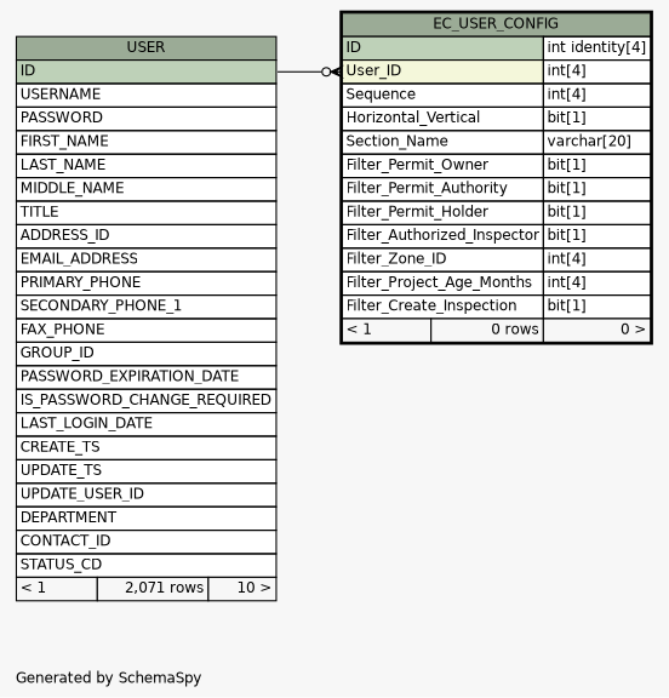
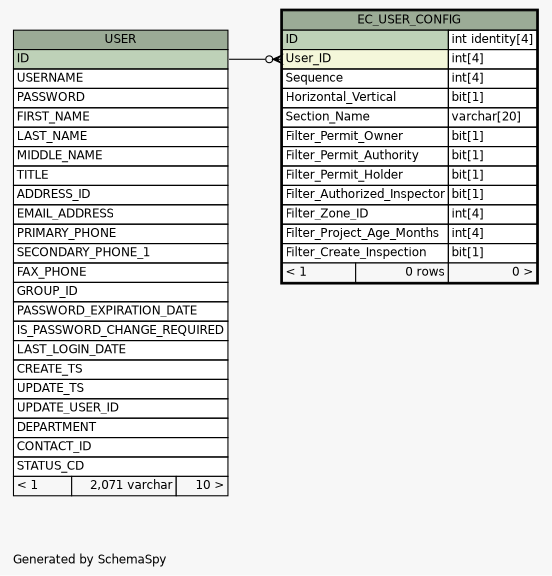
  digraph {
    bgcolor="#f7f7f7"
    fontname=Helvetica
    fontsize=11
    label="\nGenerated by SchemaSpy"
    labeljust=l
    nodesep=0.18
    rankdir=RL
    ranksep=0.46
    node [fontname=Helvetica fontsize=11 shape=plaintext]
    n1 [label=<     <TABLE BORDER="2" CELLBORDER="1" CELLSPACING="0" BGCOLOR="#ffffff">       <TR><TD COLSPAN="3" BGCOLOR="#9bab96" ALIGN="CENTER">EC_USER_CONFIG</TD></TR>       <TR><TD PORT="ID" COLSPAN="2" BGCOLOR="#bed1b8" ALIGN="LEFT">ID</TD><TD PORT="ID.type" ALIGN="LEFT">int identity[4]</TD></TR>       <TR><TD PORT="User_ID" COLSPAN="2" BGCOLOR="#f4f7da" ALIGN="LEFT">User_ID</TD><TD PORT="User_ID.type" ALIGN="LEFT">int[4]</TD></TR>       <TR><TD PORT="Sequence" COLSPAN="2" ALIGN="LEFT">Sequence</TD><TD PORT="Sequence.type" ALIGN="LEFT">int[4]</TD></TR>       <TR><TD PORT="Horizontal_Vertical" COLSPAN="2" ALIGN="LEFT">Horizontal_Vertical</TD><TD PORT="Horizontal_Vertical.type" ALIGN="LEFT">bit[1]</TD></TR>       <TR><TD PORT="Section_Name" COLSPAN="2" ALIGN="LEFT">Section_Name</TD><TD PORT="Section_Name.type" ALIGN="LEFT">varchar[20]</TD></TR>       <TR><TD PORT="Filter_Permit_Owner" COLSPAN="2" ALIGN="LEFT">Filter_Permit_Owner</TD><TD PORT="Filter_Permit_Owner.type" ALIGN="LEFT">bit[1]</TD></TR>       <TR><TD PORT="Filter_Permit_Authority" COLSPAN="2" ALIGN="LEFT">Filter_Permit_Authority</TD><TD PORT="Filter_Permit_Authority.type" ALIGN="LEFT">bit[1]</TD></TR>       <TR><TD PORT="Filter_Permit_Holder" COLSPAN="2" ALIGN="LEFT">Filter_Permit_Holder</TD><TD PORT="Filter_Permit_Holder.type" ALIGN="LEFT">bit[1]</TD></TR>       <TR><TD PORT="Filter_Authorized_Inspector" COLSPAN="2" ALIGN="LEFT">Filter_Authorized_Inspector</TD><TD PORT="Filter_Authorized_Inspector.type" ALIGN="LEFT">bit[1]</TD></TR>       <TR><TD PORT="Filter_Zone_ID" COLSPAN="2" ALIGN="LEFT">Filter_Zone_ID</TD><TD PORT="Filter_Zone_ID.type" ALIGN="LEFT">int[4]</TD></TR>       <TR><TD PORT="Filter_Project_Age_Months" COLSPAN="2" ALIGN="LEFT">Filter_Project_Age_Months</TD><TD PORT="Filter_Project_Age_Months.type" ALIGN="LEFT">int[4]</TD></TR>       <TR><TD PORT="Filter_Create_Inspection" COLSPAN="2" ALIGN="LEFT">Filter_Create_Inspection</TD><TD PORT="Filter_Create_Inspection.type" ALIGN="LEFT">bit[1]</TD></TR>       <TR><TD ALIGN="LEFT" BGCOLOR="#f7f7f7">&lt; 1</TD><TD ALIGN="RIGHT" BGCOLOR="#f7f7f7">0 rows</TD><TD ALIGN="RIGHT" BGCOLOR="#f7f7f7">0 &gt;</TD></TR>     </TABLE>>]
-   n2 [label=<     <TABLE BORDER="0" CELLBORDER="1" CELLSPACING="0" BGCOLOR="#ffffff">       <TR><TD COLSPAN="3" BGCOLOR="#9bab96" ALIGN="CENTER">USER</TD></TR>       <TR><TD PORT="ID" COLSPAN="3" BGCOLOR="#bed1b8" ALIGN="LEFT">ID</TD></TR>       <TR><TD PORT="USERNAME" COLSPAN="3" ALIGN="LEFT">USERNAME</TD></TR>       <TR><TD PORT="PASSWORD" COLSPAN="3" ALIGN="LEFT">PASSWORD</TD></TR>       <TR><TD PORT="FIRST_NAME" COLSPAN="3" ALIGN="LEFT">FIRST_NAME</TD></TR>       <TR><TD PORT="LAST_NAME" COLSPAN="3" ALIGN="LEFT">LAST_NAME</TD></TR>       <TR><TD PORT="MIDDLE_NAME" COLSPAN="3" ALIGN="LEFT">MIDDLE_NAME</TD></TR>       <TR><TD PORT="TITLE" COLSPAN="3" ALIGN="LEFT">TITLE</TD></TR>       <TR><TD PORT="ADDRESS_ID" COLSPAN="3" ALIGN="LEFT">ADDRESS_ID</TD></TR>       <TR><TD PORT="EMAIL_ADDRESS" COLSPAN="3" ALIGN="LEFT">EMAIL_ADDRESS</TD></TR>       <TR><TD PORT="PRIMARY_PHONE" COLSPAN="3" ALIGN="LEFT">PRIMARY_PHONE</TD></TR>       <TR><TD PORT="SECONDARY_PHONE_1" COLSPAN="3" ALIGN="LEFT">SECONDARY_PHONE_1</TD></TR>       <TR><TD PORT="FAX_PHONE" COLSPAN="3" ALIGN="LEFT">FAX_PHONE</TD></TR>       <TR><TD PORT="GROUP_ID" COLSPAN="3" ALIGN="LEFT">GROUP_ID</TD></TR>       <TR><TD PORT="PASSWORD_EXPIRATION_DATE" COLSPAN="3" ALIGN="LEFT">PASSWORD_EXPIRATION_DATE</TD></TR>       <TR><TD PORT="IS_PASSWORD_CHANGE_REQUIRED" COLSPAN="3" ALIGN="LEFT">IS_PASSWORD_CHANGE_REQUIRED</TD></TR>       <TR><TD PORT="LAST_LOGIN_DATE" COLSPAN="3" ALIGN="LEFT">LAST_LOGIN_DATE</TD></TR>       <TR><TD PORT="CREATE_TS" COLSPAN="3" ALIGN="LEFT">CREATE_TS</TD></TR>       <TR><TD PORT="UPDATE_TS" COLSPAN="3" ALIGN="LEFT">UPDATE_TS</TD></TR>       <TR><TD PORT="UPDATE_USER_ID" COLSPAN="3" ALIGN="LEFT">UPDATE_USER_ID</TD></TR>       <TR><TD PORT="DEPARTMENT" COLSPAN="3" ALIGN="LEFT">DEPARTMENT</TD></TR>       <TR><TD PORT="CONTACT_ID" COLSPAN="3" ALIGN="LEFT">CONTACT_ID</TD></TR>       <TR><TD PORT="STATUS_CD" COLSPAN="3" ALIGN="LEFT">STATUS_CD</TD></TR>       <TR><TD ALIGN="LEFT" BGCOLOR="#f7f7f7">&lt; 1</TD><TD ALIGN="RIGHT" BGCOLOR="#f7f7f7">2,071 rows</TD><TD ALIGN="RIGHT" BGCOLOR="#f7f7f7">10 &gt;</TD></TR>     </TABLE>>]
+   n2 [label=<     <TABLE BORDER="0" CELLBORDER="1" CELLSPACING="0" BGCOLOR="#ffffff">       <TR><TD COLSPAN="3" BGCOLOR="#9bab96" ALIGN="CENTER">USER</TD></TR>       <TR><TD PORT="ID" COLSPAN="3" BGCOLOR="#bed1b8" ALIGN="LEFT">ID</TD></TR>       <TR><TD PORT="USERNAME" COLSPAN="3" ALIGN="LEFT">USERNAME</TD></TR>       <TR><TD PORT="PASSWORD" COLSPAN="3" ALIGN="LEFT">PASSWORD</TD></TR>       <TR><TD PORT="FIRST_NAME" COLSPAN="3" ALIGN="LEFT">FIRST_NAME</TD></TR>       <TR><TD PORT="LAST_NAME" COLSPAN="3" ALIGN="LEFT">LAST_NAME</TD></TR>       <TR><TD PORT="MIDDLE_NAME" COLSPAN="3" ALIGN="LEFT">MIDDLE_NAME</TD></TR>       <TR><TD PORT="TITLE" COLSPAN="3" ALIGN="LEFT">TITLE</TD></TR>       <TR><TD PORT="ADDRESS_ID" COLSPAN="3" ALIGN="LEFT">ADDRESS_ID</TD></TR>       <TR><TD PORT="EMAIL_ADDRESS" COLSPAN="3" ALIGN="LEFT">EMAIL_ADDRESS</TD></TR>       <TR><TD PORT="PRIMARY_PHONE" COLSPAN="3" ALIGN="LEFT">PRIMARY_PHONE</TD></TR>       <TR><TD PORT="SECONDARY_PHONE_1" COLSPAN="3" ALIGN="LEFT">SECONDARY_PHONE_1</TD></TR>       <TR><TD PORT="FAX_PHONE" COLSPAN="3" ALIGN="LEFT">FAX_PHONE</TD></TR>       <TR><TD PORT="GROUP_ID" COLSPAN="3" ALIGN="LEFT">GROUP_ID</TD></TR>       <TR><TD PORT="PASSWORD_EXPIRATION_DATE" COLSPAN="3" ALIGN="LEFT">PASSWORD_EXPIRATION_DATE</TD></TR>       <TR><TD PORT="IS_PASSWORD_CHANGE_REQUIRED" COLSPAN="3" ALIGN="LEFT">IS_PASSWORD_CHANGE_REQUIRED</TD></TR>       <TR><TD PORT="LAST_LOGIN_DATE" COLSPAN="3" ALIGN="LEFT">LAST_LOGIN_DATE</TD></TR>       <TR><TD PORT="CREATE_TS" COLSPAN="3" ALIGN="LEFT">CREATE_TS</TD></TR>       <TR><TD PORT="UPDATE_TS" COLSPAN="3" ALIGN="LEFT">UPDATE_TS</TD></TR>       <TR><TD PORT="UPDATE_USER_ID" COLSPAN="3" ALIGN="LEFT">UPDATE_USER_ID</TD></TR>       <TR><TD PORT="DEPARTMENT" COLSPAN="3" ALIGN="LEFT">DEPARTMENT</TD></TR>       <TR><TD PORT="CONTACT_ID" COLSPAN="3" ALIGN="LEFT">CONTACT_ID</TD></TR>       <TR><TD PORT="STATUS_CD" COLSPAN="3" ALIGN="LEFT">STATUS_CD</TD></TR>       <TR><TD ALIGN="LEFT" BGCOLOR="#f7f7f7">&lt; 1</TD><TD ALIGN="RIGHT" BGCOLOR="#f7f7f7">2,071 varchar</TD><TD ALIGN="RIGHT" BGCOLOR="#f7f7f7">10 &gt;</TD></TR>     </TABLE>>]
    n1 -> n2 [arrowhead=none arrowsize=0.8 arrowtail=crowodot dir=back headport="ID:e" tailport="User_ID:w"]
  }
